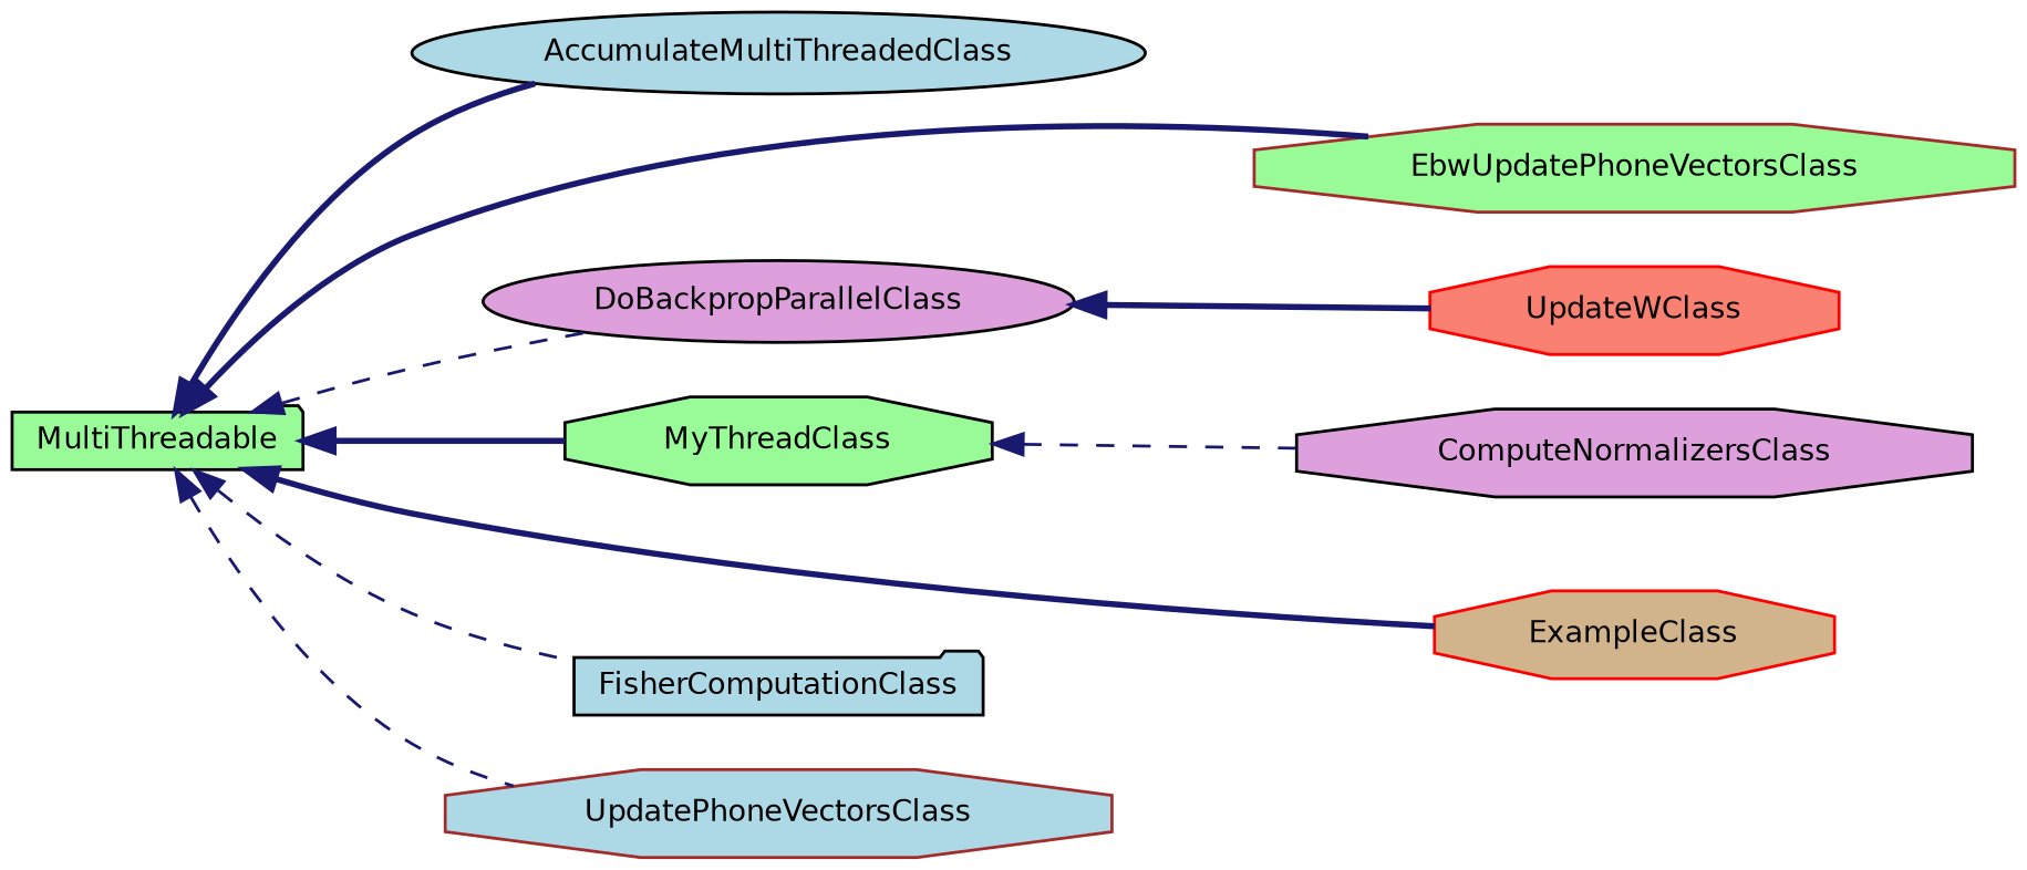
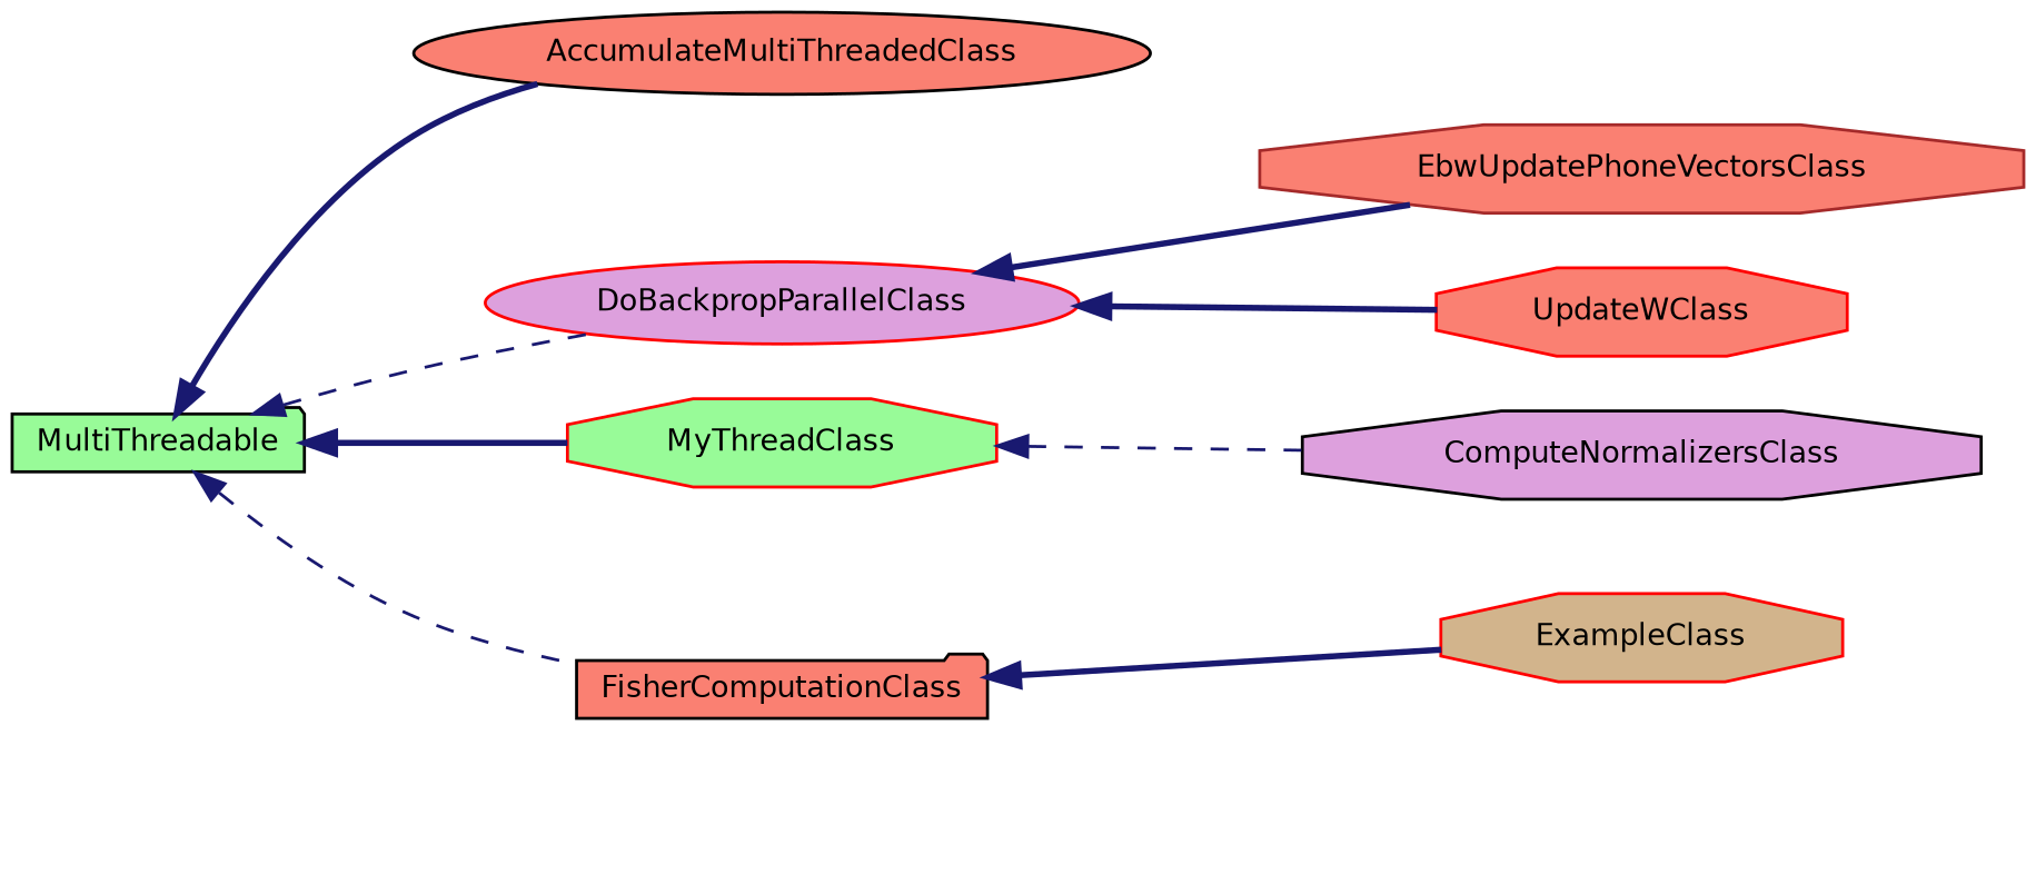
  digraph {
    fontname="DejaVu Sans"
    rankdir=LR
    node [color=black fillcolor=lightblue fontname="DejaVu Sans" fontsize=10 shape=octagon style=filled]
    edge [color=midnightblue dir=back fontname="DejaVu Sans" fontsize=10 labelfontname=Helvetica labelfontsize=10 style=bold]
    n1 [fillcolor=palegreen height=0.2 label=MultiThreadable shape=folder width=0.4]
-   n2 [height=0.2 label=AccumulateMultiThreadedClass shape=ellipse width=0.4]
-   n3 [color=brown fillcolor=palegreen height=0.2 label=EbwUpdatePhoneVectorsClass width=0.4]
+   n2 [fillcolor=salmon height=0.2 label=AccumulateMultiThreadedClass shape=ellipse width=0.4]
+   n3 [color=brown fillcolor=salmon height=0.2 label=EbwUpdatePhoneVectorsClass width=0.4]
    n4 [color=red fillcolor=tan height=0.2 label=ExampleClass width=0.4]
-   n5 [fillcolor=palegreen height=0.2 label=MyThreadClass width=0.4]
-   n6 [fillcolor=plum height=0.2 label=DoBackpropParallelClass shape=ellipse width=0.4]
-   n7 [height=0.2 label=FisherComputationClass shape=folder width=0.4]
-   n8 [color=brown height=0.2 label=UpdatePhoneVectorsClass width=0.4]
+   n5 [color=red fillcolor=palegreen height=0.2 label=MyThreadClass width=0.4]
+   n6 [color=red fillcolor=plum height=0.2 label=DoBackpropParallelClass shape=ellipse width=0.4]
+   n7 [fillcolor=salmon height=0.2 label=FisherComputationClass shape=folder width=0.4]
    n9 [fillcolor=plum height=0.2 label=ComputeNormalizersClass width=0.4]
    n10 [color=red fillcolor=salmon height=0.2 label=UpdateWClass width=0.4]
    n1 -> n2
-   n1 -> n3
-   n1 -> n4
+   n6 -> n3
+   n7 -> n4
    n1 -> n5
    n1 -> n6 [style=dashed]
    n1 -> n7 [style=dashed]
-   n1 -> n8 [style=dashed]
    n5 -> n9 [style=dashed]
    n6 -> n10
  }
